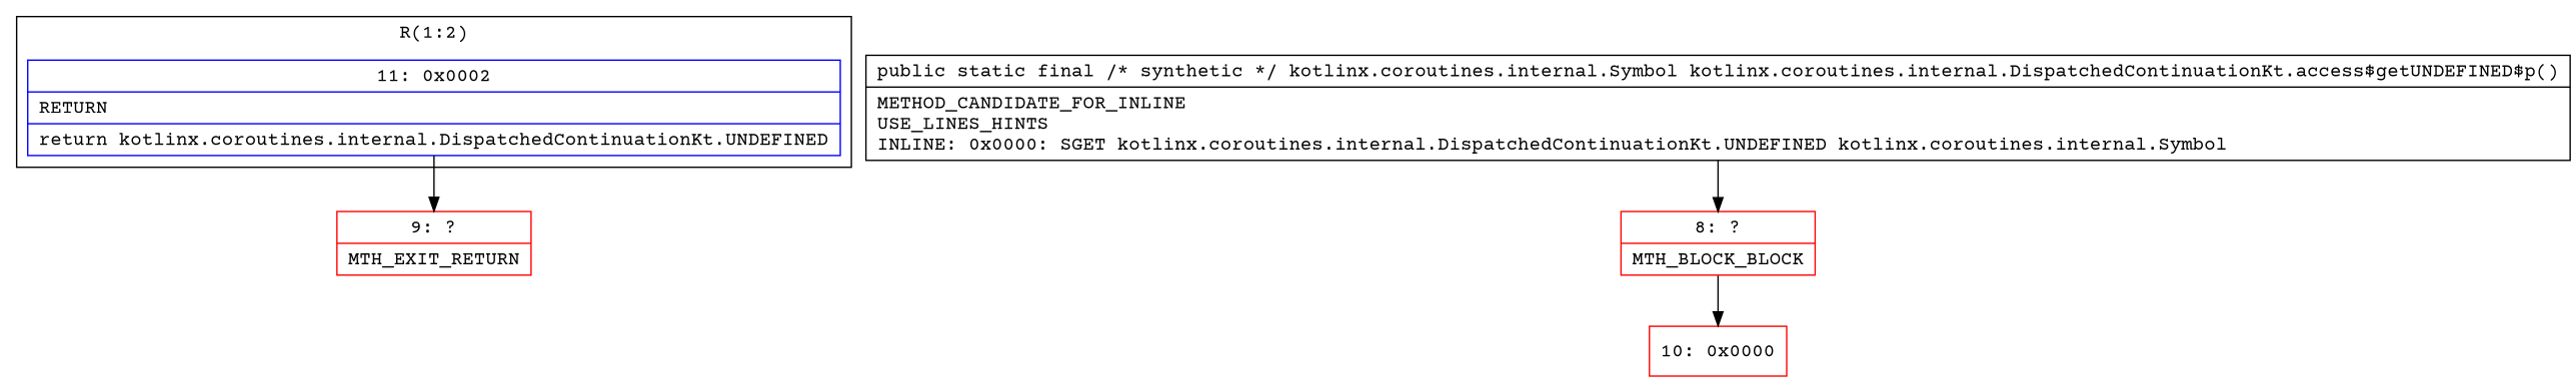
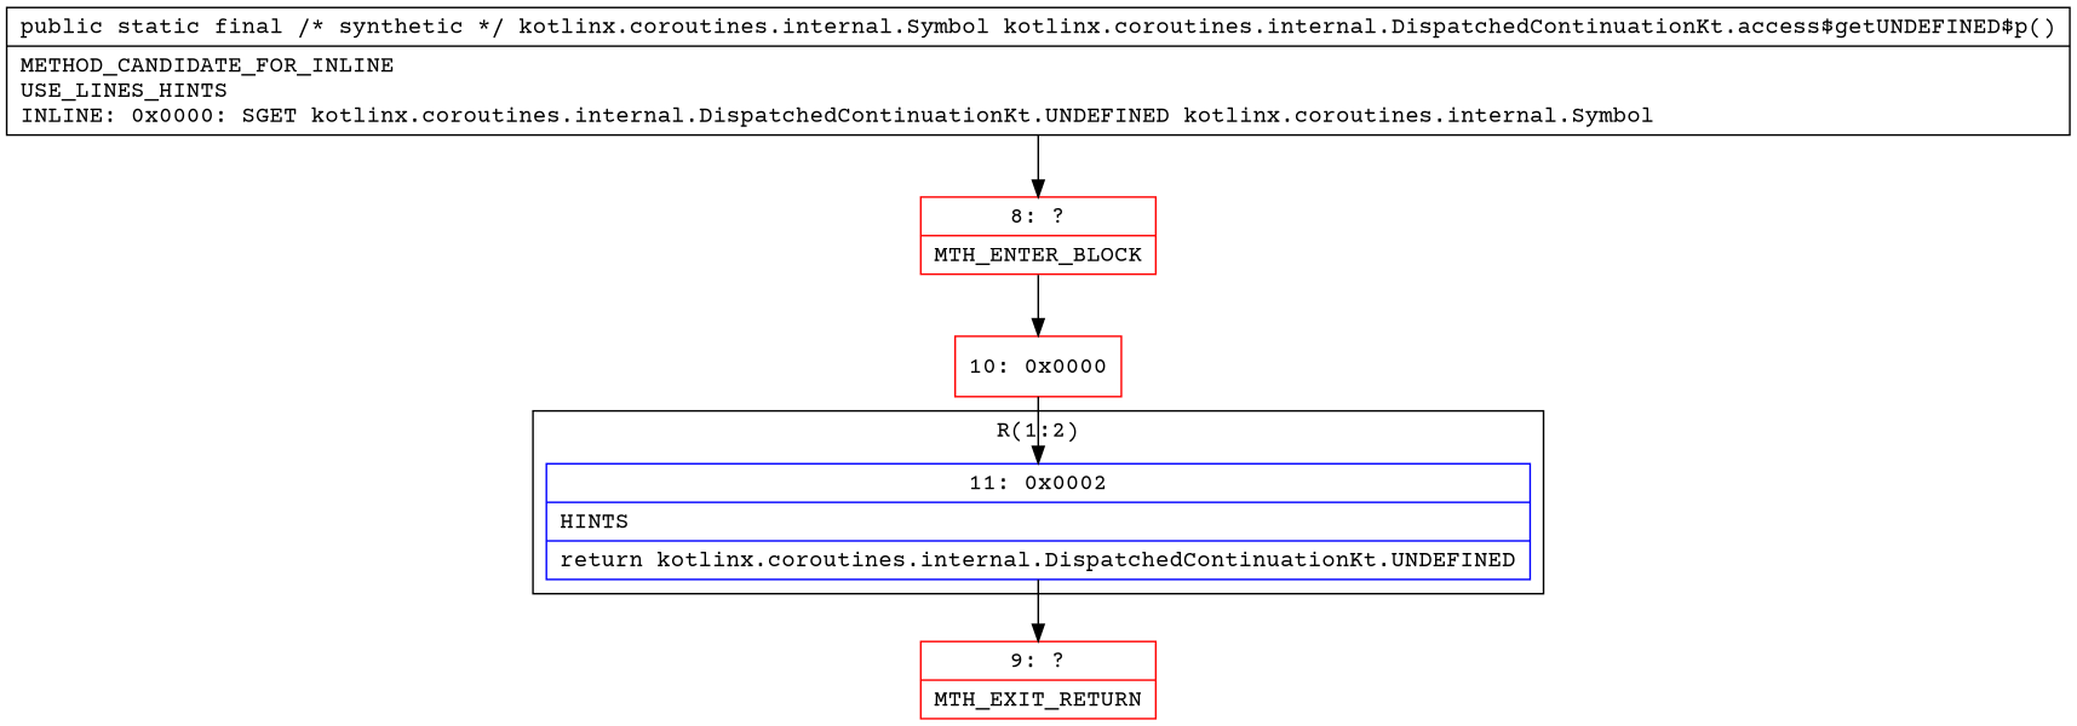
  digraph {
    fontname="Courier Prime"
    node [color=red fontname="Courier Prime" shape=record]
    edge [fontname="Courier Prime"]
-   n1 [color=blue label="{11\:\ 0x0002|RETURN\l|return kotlinx.coroutines.internal.DispatchedContinuationKt.UNDEFINED\l}"]
+   n1 [color=blue label="{11\:\ 0x0002|HINTS\l|return kotlinx.coroutines.internal.DispatchedContinuationKt.UNDEFINED\l}"]
    n2 [label="{9\:\ ?|MTH_EXIT_RETURN\l}"]
-   n3 [label="{8\:\ ?|MTH_BLOCK_BLOCK\l}"]
+   n3 [label="{8\:\ ?|MTH_ENTER_BLOCK\l}"]
    n4 [label="{10\:\ 0x0000}"]
    n5 [label="{public static final \/* synthetic *\/ kotlinx.coroutines.internal.Symbol kotlinx.coroutines.internal.DispatchedContinuationKt.access$getUNDEFINED$p()  | METHOD_CANDIDATE_FOR_INLINE\lUSE_LINES_HINTS\lINLINE: 0x0000: SGET   kotlinx.coroutines.internal.DispatchedContinuationKt.UNDEFINED kotlinx.coroutines.internal.Symbol\l}" color=""]
    subgraph cluster_1 {
      label="R(1:2)"
      n1
    }
    n1 -> n2
    n3 -> n4
+   n4 -> n1
    n5 -> n3
  }
